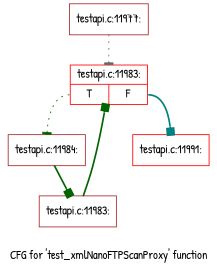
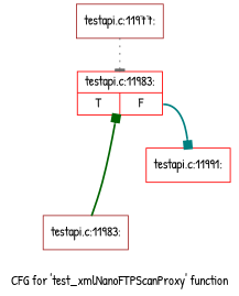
  digraph {
    label="CFG for 'test_xmlNanoFTPScanProxy' function"
    fontname="Patrick Hand"
    node [shape=record color=brown fontname="Patrick Hand"]
    edge [color=darkgreen style=bold arrowhead=box fontname="Patrick Hand"]
    n1 [label="{testapi.c:11977:}"]
    n2 [label="{testapi.c:11983:|{<s0>T|<s1>F}}" color=red]
-   n3 [label="{testapi.c:11984:}"]
    n4 [label="{testapi.c:11991:}" color=red]
    n5 [label="{testapi.c:11983:}"]
    n1 -> n2 [color=gray40 style=dotted arrowhead=tee]
-   n2 -> n3 [tailport=s0 style=dotted arrowhead=tee]
    n2 -> n4 [tailport=s1 color=teal]
-   n3 -> n5
    n5 -> n2
  }
